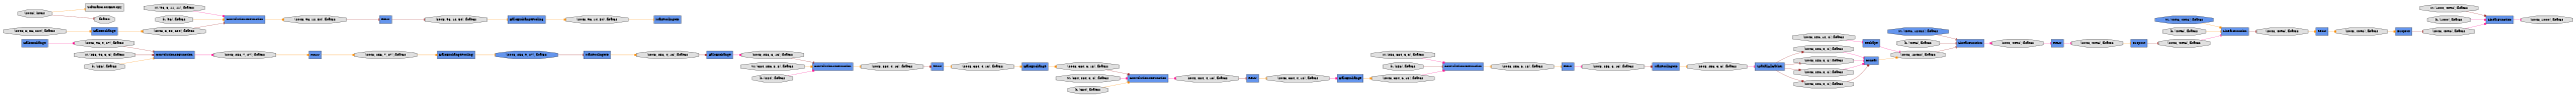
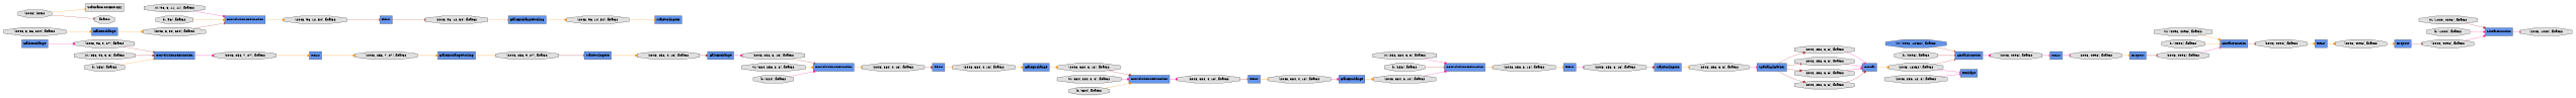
  digraph {
    rankdir=LR
    node [fillcolor="#E0E0E0" shape=octagon style=filled]
    edge [arrowhead=box color=darkorange]
    n1 [fillcolor="#6495ED" label=Convolution2DFunction shape=record]
    n2 [label="(2048, 384, 4, 13), float32"]
    n3 [fillcolor="#6495ED" label=ReLU shape=record]
    n4 [fillcolor="#6495ED" label=HaloExchange shape=record]
    n5 [label="(2048, 256, 6, 13), float32"]
    n6 [fillcolor="#6495ED" label=Convolution2DFunction shape=record]
    n7 [label="(2048, 256, 3, 6), float32"]
    n8 [fillcolor="#6495ED" label=SpatialAllGather shape=record]
    n9 [label="(2048, 256, 3, 6), float32"]
    n10 [label="(2048, 256, 3, 6), float32"]
    n11 [label="(2048, 256, 3, 6), float32"]
    n12 [label="(2048, 256, 3, 6), float32"]
    n13 [label="(2048, 256, 6, 13), float32"]
    n14 [fillcolor="#6495ED" label=ReLU shape=record]
    n15 [label="(2048, 256, 6, 13), float32"]
    n16 [fillcolor="#6495ED" label=HaloExchange shape=record]
    n17 [label="(2048, 96, 9, 27), float32"]
    n18 [label="(2048, 96, 14, 54), float32"]
    n19 [fillcolor="#6495ED" label=MaxPoolingND shape=record]
    n20 [label="W: (96, 3, 11, 11), float32"]
    n21 [fillcolor="#6495ED" label=Convolution2DFunction shape=record]
    n22 [label="(2048, 96, 12, 54), float32"]
    n23 [label="(2048, 384, 6, 13), float32"]
    n24 [fillcolor="#6495ED" label=Convolution2DFunction shape=record]
    n25 [fillcolor="#6495ED" label=ReLU shape=record]
    n26 [label="(2048, 256, 7, 27), float32"]
    n27 [fillcolor="#6495ED" label=HaloExchangePooling shape=record]
    n28 [label="(2048, 384, 4, 13), float32"]
    n29 [fillcolor="#6495ED" label=ReLU shape=record]
    n30 [fillcolor="#6495ED" label=ReLU shape=record]
    n31 [label="(2048, 96, 12, 54), float32"]
    n32 [fillcolor="#6495ED" label=HaloExchangePooling shape=record]
    n33 [fillcolor="#6495ED" label=LinearFunction shape=record]
    n34 [label="(2048, 4096), float32"]
    n35 [fillcolor="#6495ED" label=ReLU shape=record]
    n36 [label="(2048, 384, 4, 13), float32"]
    n37 [fillcolor="#6495ED" label=HaloExchange shape=record]
    n38 [fillcolor="#6495ED" label=MaxPoolingND shape=record]
    n39 [fillcolor="#6495ED" label=HaloExchange shape=record]
    n40 [fillcolor="#6495ED" label=Concat shape=record]
    n41 [label="(2048, 18432), float32"]
    n42 [label="(2048, 256, 12, 6), float32"]
    n43 [fillcolor="#6495ED" label=Reshape shape=record]
    n44 [label="(2048, 384, 6, 13), float32"]
    n45 [label="(2048, 256, 7, 27), float32"]
    n46 [fillcolor="#6495ED" label=Convolution2DFunction shape=record]
    n47 [label="b: (96), float32"]
    n48 [label="(2048, 3, 56, 224), float32"]
    n49 [fillcolor="#6495ED" label=HaloExchange shape=record]
    n50 [label="(2048, 3, 58, 224), float32"]
-   n51 [fillcolor="#6495ED" label="(2048, 256, 9, 27), float32"]
+   n51 [label="(2048, 256, 9, 27), float32"]
    n52 [fillcolor="#6495ED" label=MaxPoolingND shape=record]
    n53 [label="(2048, 256, 4, 13), float32"]
    n54 [label="(2048, 4096), float32"]
    n55 [fillcolor="#6495ED" label=Dropout shape=record]
    n56 [label="W: (256, 96, 3, 3), float32"]
    n57 [label=SoftmaxCrossEntropy shape=record]
    n58 [label=float32]
    n59 [label="(2048, 384, 4, 13), float32"]
    n60 [label="b: (256), float32"]
    n61 [label="W: (384, 256, 3, 3), float32"]
    n62 [label="b: (384), float32"]
    n63 [label="W: (384, 384, 3, 3), float32"]
    n64 [label="(2048, 4096), float32"]
    n65 [fillcolor="#6495ED" label=ReLU shape=record]
    n66 [label="(2048, 4096), float32"]
    n67 [label="(2048, 4096), float32"]
    n68 [fillcolor="#6495ED" label=LinearFunction shape=record]
    n69 [label="(2048, 1000), float32"]
    n70 [label="b: (384), float32"]
    n71 [fillcolor="#6495ED" label=Dropout shape=record]
    n72 [label="W: (256, 384, 3, 3), float32"]
    n73 [label="b: (256), float32"]
    n74 [label="(2048, 4096), float32"]
    n75 [fillcolor="#6495ED" label="W: (4096, 18432), float32"]
    n76 [label="b: (4096), float32"]
    n77 [fillcolor="#6495ED" label=LinearFunction shape=record]
-   n78 [fillcolor="#6495ED" label="W: (4096, 4096), float32"]
+   n78 [label="W: (4096, 4096), float32"]
    n79 [label="b: (4096), float32"]
    n80 [label="W: (1000, 4096), float32"]
    n81 [label="b: (1000), float32"]
    n82 [label="(2048), int32"]
    n1 -> n2 [color=deeppink]
    n2 -> n3 [arrowhead=tee color=brown]
    n3 -> n59 [arrowhead=tee]
    n4 -> n5 [color=deeppink]
    n5 -> n6 [arrowhead=tee color=brown]
    n6 -> n28 [arrowhead=tee]
    n7 -> n8 [arrowhead=tee color=deeppink]
    n8 -> n9 [color=brown]
    n8 -> n10 [arrowhead=tee color=brown]
    n8 -> n11 [color=brown]
    n8 -> n12 [color=brown]
    n9 -> n40 [arrowhead=tee color=deeppink]
    n10 -> n40 [arrowhead=tee color=deeppink]
    n11 -> n40 [color=deeppink]
    n12 -> n40 [color=brown]
    n13 -> n14 [arrowhead=tee]
    n14 -> n15 [arrowhead=tee color=deeppink]
    n15 -> n38 [color=brown]
    n16 -> n17 [color=deeppink]
    n17 -> n46 [arrowhead=tee color=brown]
    n18 -> n19 [arrowhead=tee]
    n20 -> n21 [color=deeppink]
    n21 -> n22
    n22 -> n30 [arrowhead=tee color=brown]
    n23 -> n24 [color=deeppink]
    n24 -> n13 [arrowhead=tee]
    n25 -> n26
    n26 -> n27
    n27 -> n51 [arrowhead=tee]
    n28 -> n29 [color=brown]
    n29 -> n36 [arrowhead=tee]
    n30 -> n31 [arrowhead=tee color=brown]
    n31 -> n32 [arrowhead=tee]
    n32 -> n18
    n33 -> n34 [color=deeppink]
    n34 -> n35 [arrowhead=tee color=deeppink]
    n35 -> n54 [arrowhead=tee color=deeppink]
    n36 -> n37
    n37 -> n44
    n38 -> n7 [arrowhead=tee]
    n39 -> n23
    n40 -> n41
    n41 -> n33 [arrowhead=tee color=brown]
    n42 -> n43 [arrowhead=tee color=deeppink]
-   n43 -> n41 [arrowhead=tee color=deeppink]
+   n41 -> n43 [arrowhead=tee color=deeppink]
    n44 -> n1 [color=brown]
    n45 -> n25
    n46 -> n45 [color=deeppink]
    n47 -> n21
    n48 -> n49
    n49 -> n50
    n50 -> n21 [arrowhead=tee color=brown]
    n51 -> n52 [arrowhead=tee color=brown]
    n52 -> n53
    n53 -> n4 [color=brown]
    n54 -> n55 [arrowhead=tee]
    n55 -> n74 [arrowhead=tee color=brown]
    n56 -> n46 [color=brown]
    n59 -> n39 [color=deeppink]
    n60 -> n46 [arrowhead=tee]
    n61 -> n6
    n62 -> n6 [color=deeppink]
    n63 -> n1 [color=deeppink]
    n64 -> n65
    n65 -> n66
    n66 -> n71
    n67 -> n68 [color=deeppink]
    n68 -> n69 [arrowhead=tee color=deeppink]
    n70 -> n1
    n71 -> n67 [arrowhead=tee color=brown]
    n72 -> n24 [color=deeppink]
    n73 -> n24 [arrowhead=tee color=brown]
    n74 -> n77 [arrowhead=tee color=deeppink]
    n75 -> n33 [arrowhead=tee color=brown]
    n76 -> n33 [arrowhead=tee color=brown]
    n77 -> n64 [arrowhead=tee color=brown]
    n78 -> n77
    n79 -> n77 [arrowhead=tee]
    n80 -> n68 [color=brown]
    n81 -> n68 [color=deeppink]
    n82 -> n57 [arrowhead=tee]
    n82 -> n58 [arrowhead=tee color=brown]
  }
